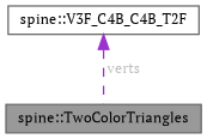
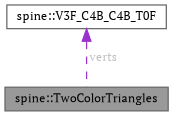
  digraph {
    fontname="PT Serif"
    node [color=gray40 fontname="PT Serif" fontsize=10 shape=box style=filled]
    n1 [fillcolor=grey60 fontcolor=black height=0.2 label="spine::TwoColorTriangles" width=0.4]
-   n2 [fillcolor=white height=0.2 label="spine::V3F_C4B_C4B_T2F" width=0.4]
+   n2 [fillcolor=white height=0.2 label="spine::V3F_C4B_C4B_T0F" width=0.4]
    n2 -> n1 [color=darkorchid3 dir=back fontcolor=grey fontname="PT Serif" fontsize=10 label=" verts" labelfontname=Helvetica labelfontsize=10 style=dashed]
  }
